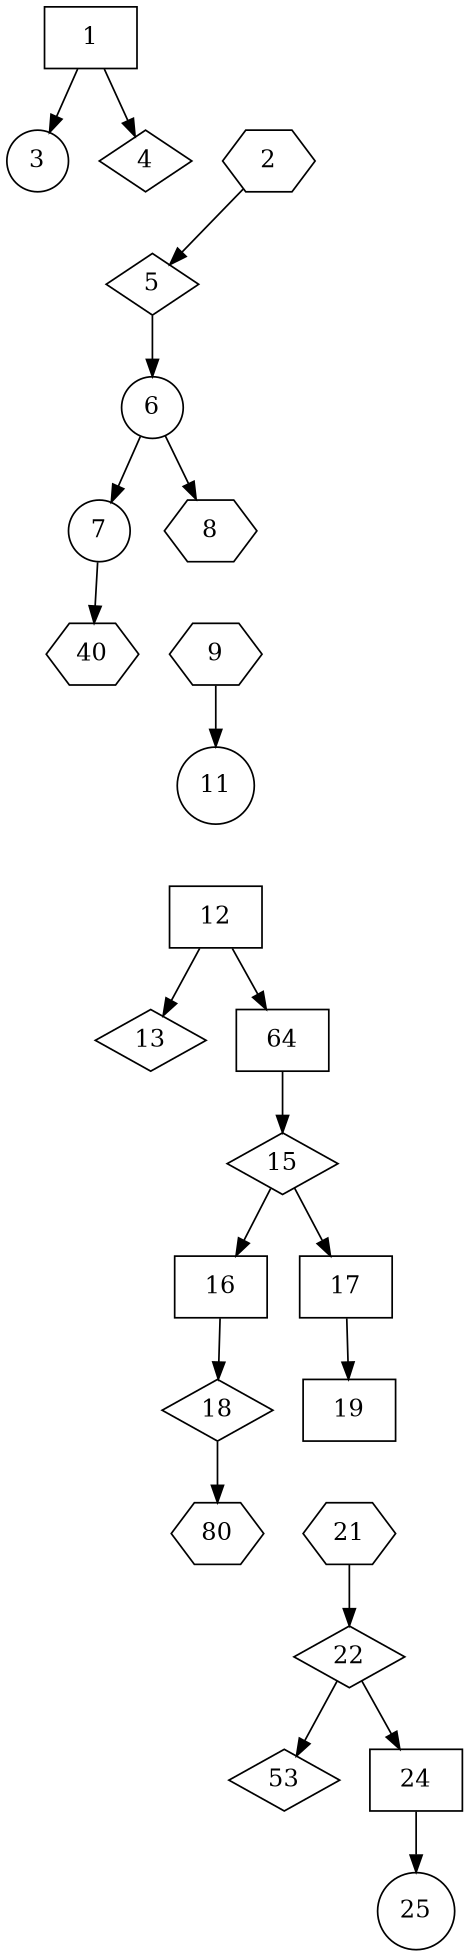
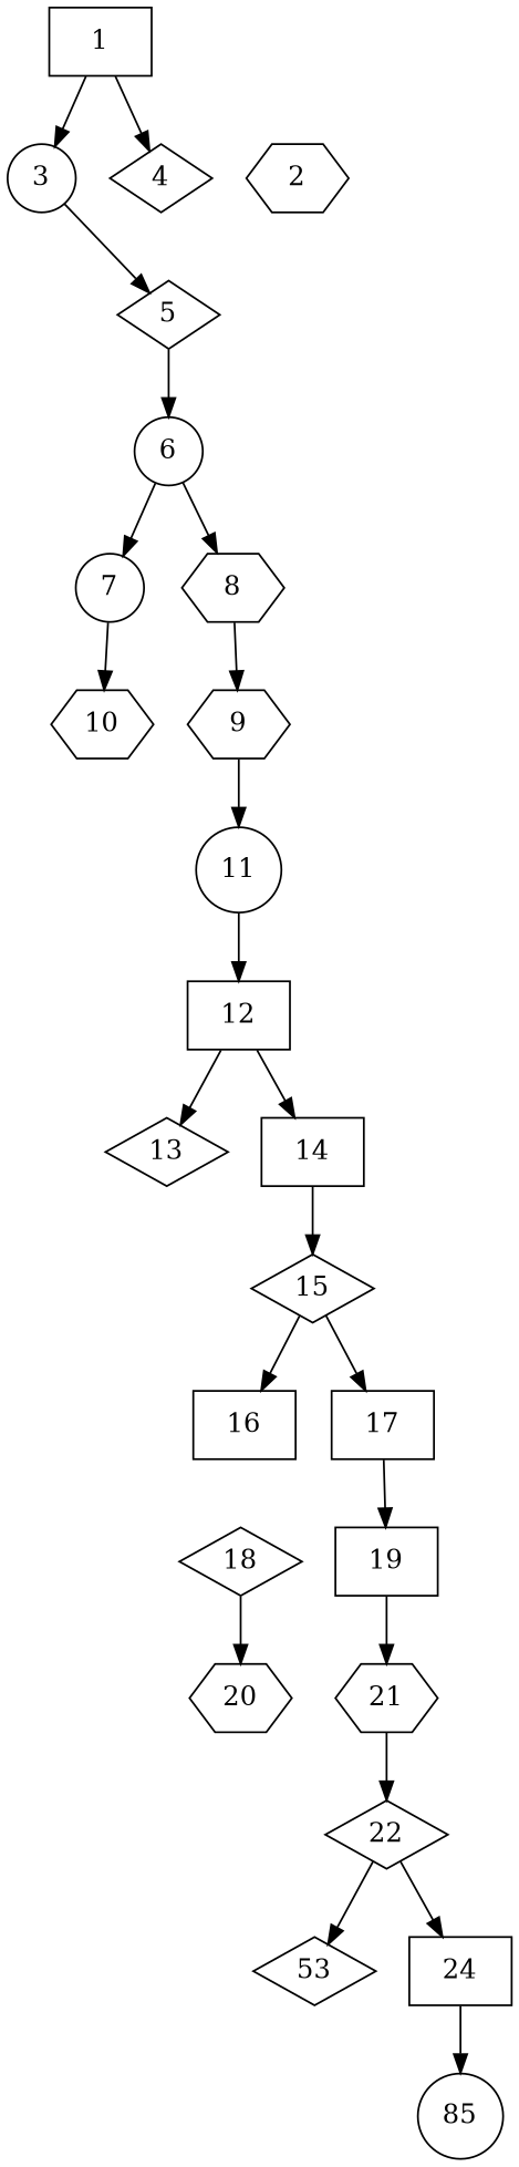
  digraph {
    node [alpha=0.17 shape=box]
    1 [alpha=0.14 expect_size=10411008]
    3 [expect_size=7732224 shape=circle]
    4 [alpha=0.13 expect_size=23102464 shape=diamond]
    5 [expect_size=26907648 shape=diamond]
    6 [alpha=0.01 expect_size=26191872 shape=circle]
    2 [alpha=0.06 expect_size=6265856 shape=hexagon]
    7 [alpha=0.12 expect_size=39522304 shape=circle]
    8 [alpha=0.08 expect_size=45893632 shape=hexagon]
-   10 [expect_size=45560832 shape=hexagon label=40]
+   10 [expect_size=45560832 shape=hexagon]
    9 [alpha=0.03 expect_size=11651072 shape=hexagon]
    11 [alpha=0.19 expect_size=8283136 shape=circle]
    12 [alpha=0.02 expect_size=41046016]
    13 [alpha=0.03 expect_size=8220672 shape=diamond]
-   14 [alpha=0.02 expect_size=47188992 label=64]
+   14 [alpha=0.02 expect_size=47188992]
    15 [alpha=0.11 expect_size=29613056 shape=diamond]
    16 [alpha=0.18 expect_size=22100992]
    17 [alpha=0.19 expect_size=24436736]
    18 [alpha=0.19 expect_size=52044800 shape=diamond]
    19 [expect_size=22588416]
-   20 [alpha=0.00 expect_size=29151232 shape=hexagon label=80]
+   20 [alpha=0.00 expect_size=29151232 shape=hexagon]
    21 [alpha=0.06 expect_size=22491136 shape=hexagon]
    22 [alpha=0.11 expect_size=19055616 shape=diamond]
    n23 [alpha=0.18 expect_size=24844288 label=53 shape=diamond]
    24 [alpha=0.12 expect_size=32430080]
-   25 [alpha=0.15 expect_size=37032960 shape=circle]
+   25 [alpha=0.15 expect_size=37032960 shape=circle label=85]
    1 -> 3
    1 -> 4
-   2 -> 5
+   3 -> 5
    5 -> 6
    6 -> 7
    6 -> 8
    7 -> 10
+   8 -> 9
    9 -> 11
+   11 -> 12
    12 -> 13
    12 -> 14
    14 -> 15
    15 -> 16
    15 -> 17
-   16 -> 18
    17 -> 19
    18 -> 20
+   19 -> 21
    21 -> 22
    22 -> n23
    22 -> 24
    24 -> 25
  }
